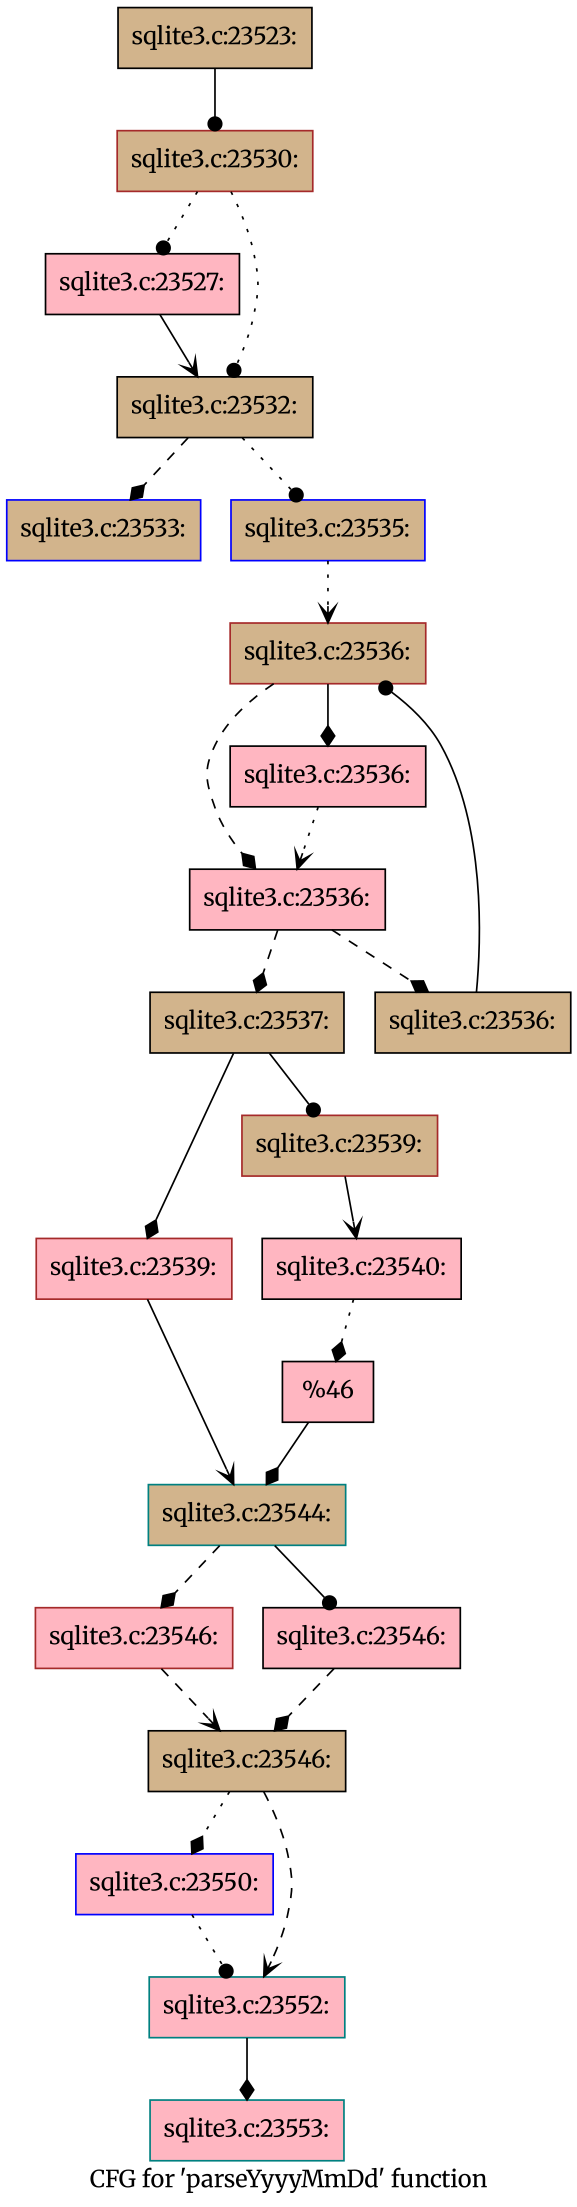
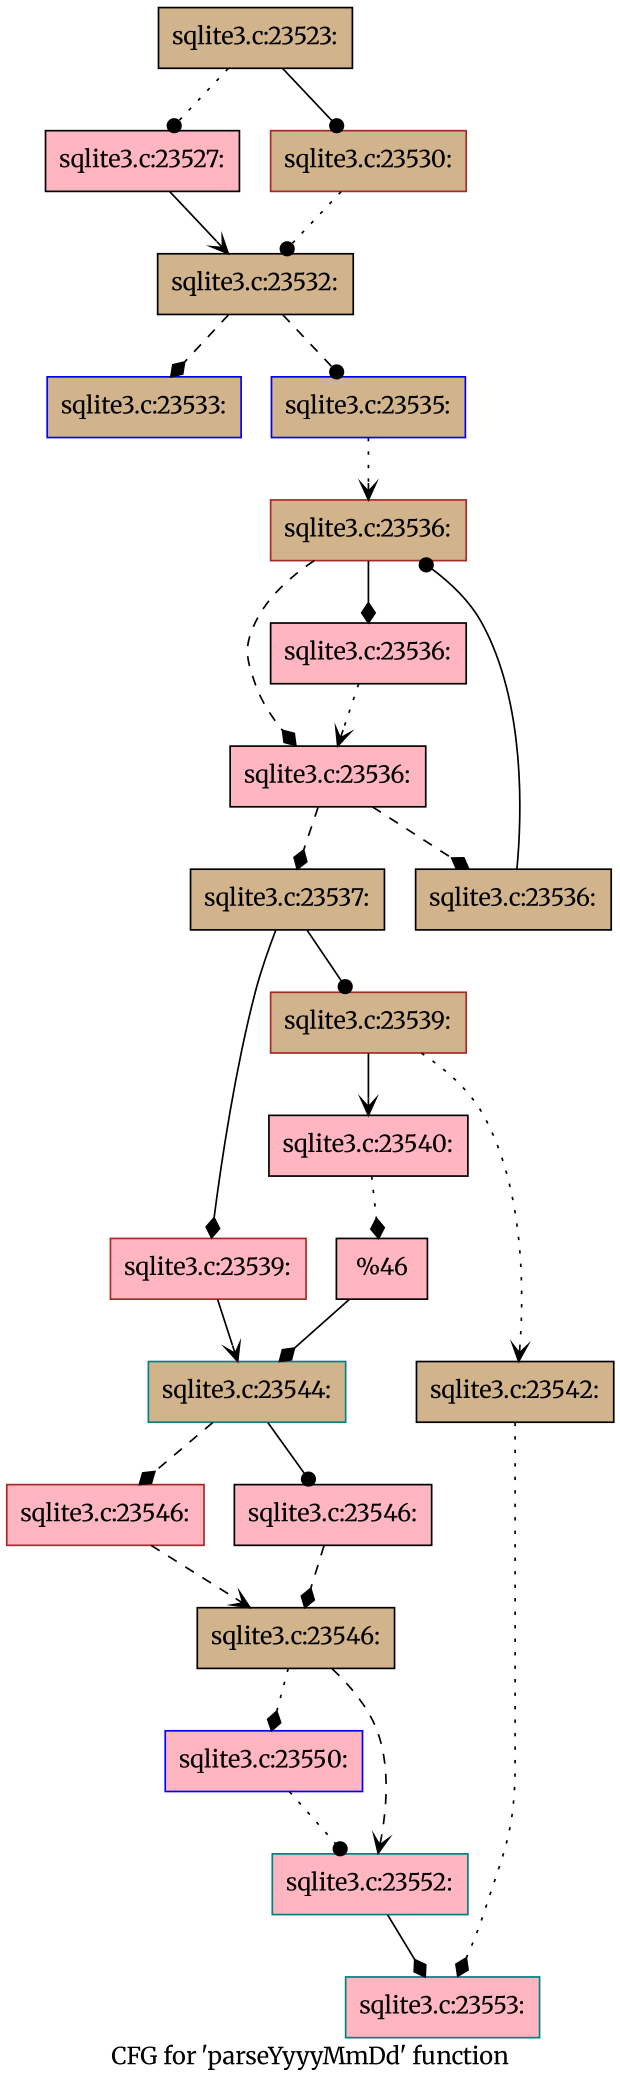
  digraph {
    fontname=Merriweather
    label="CFG for 'parseYyyyMmDd' function"
    node [color=black fillcolor=tan fontname=Merriweather shape=record style=filled]
    edge [arrowhead=diamond fontname=Merriweather style=solid]
    n1 [label="{sqlite3.c:23523:}"]
    n2 [fillcolor=lightpink label="{sqlite3.c:23527:}"]
    n3 [color=brown label="{sqlite3.c:23530:}"]
    n4 [label="{sqlite3.c:23532:}"]
    n5 [color=blue label="{sqlite3.c:23533:}"]
    n6 [color=blue label="{sqlite3.c:23535:}"]
    n7 [color=brown label="{sqlite3.c:23536:}"]
    n8 [color=teal fillcolor=lightpink label="{sqlite3.c:23553:}"]
    n9 [fillcolor=lightpink label="{sqlite3.c:23536:}"]
    n10 [fillcolor=lightpink label="{sqlite3.c:23536:}"]
    n11 [label="{sqlite3.c:23536:}"]
    n12 [label="{sqlite3.c:23537:}"]
    n13 [color=brown fillcolor=lightpink label="{sqlite3.c:23539:}"]
    n14 [color=brown label="{sqlite3.c:23539:}"]
    n15 [color=teal label="{sqlite3.c:23544:}"]
    n16 [fillcolor=lightpink label="{sqlite3.c:23540:}"]
+   n17 [label="{sqlite3.c:23542:}"]
    n18 [color=brown fillcolor=lightpink label="{sqlite3.c:23546:}"]
    n19 [fillcolor=lightpink label="{sqlite3.c:23546:}"]
    n20 [fillcolor=lightpink label="{%46}"]
    n21 [label="{sqlite3.c:23546:}"]
    n22 [color=blue fillcolor=lightpink label="{sqlite3.c:23550:}"]
    n23 [color=teal fillcolor=lightpink label="{sqlite3.c:23552:}"]
-   n3 -> n2 [arrowhead=dot style=dotted]
+   n1 -> n2 [arrowhead=dot style=dotted]
    n1 -> n3 [arrowhead=dot]
    n2 -> n4 [arrowhead=vee]
    n3 -> n4 [arrowhead=dot style=dotted]
    n4 -> n5 [style=dashed]
-   n4 -> n6 [arrowhead=dot style=dotted]
+   n4 -> n6 [arrowhead=dot style=dashed]
    n6 -> n7 [arrowhead=vee style=dotted]
    n7 -> n9 [style=dashed]
    n7 -> n10
    n9 -> n11 [style=dashed]
    n9 -> n12 [style=dashed]
    n10 -> n9 [arrowhead=vee style=dotted]
    n11 -> n7 [arrowhead=dot]
    n12 -> n13
    n12 -> n14 [arrowhead=dot]
    n13 -> n15 [arrowhead=vee]
    n14 -> n16 [arrowhead=vee]
+   n14 -> n17 [arrowhead=vee style=dotted]
    n15 -> n18 [style=dashed]
    n15 -> n19 [arrowhead=dot]
    n16 -> n20 [style=dotted]
+   n17 -> n8 [style=dotted]
    n18 -> n21 [arrowhead=vee style=dashed]
    n19 -> n21 [style=dashed]
    n20 -> n15
    n21 -> n22 [style=dotted]
    n21 -> n23 [arrowhead=vee style=dashed]
    n22 -> n23 [arrowhead=dot style=dotted]
    n23 -> n8
  }
